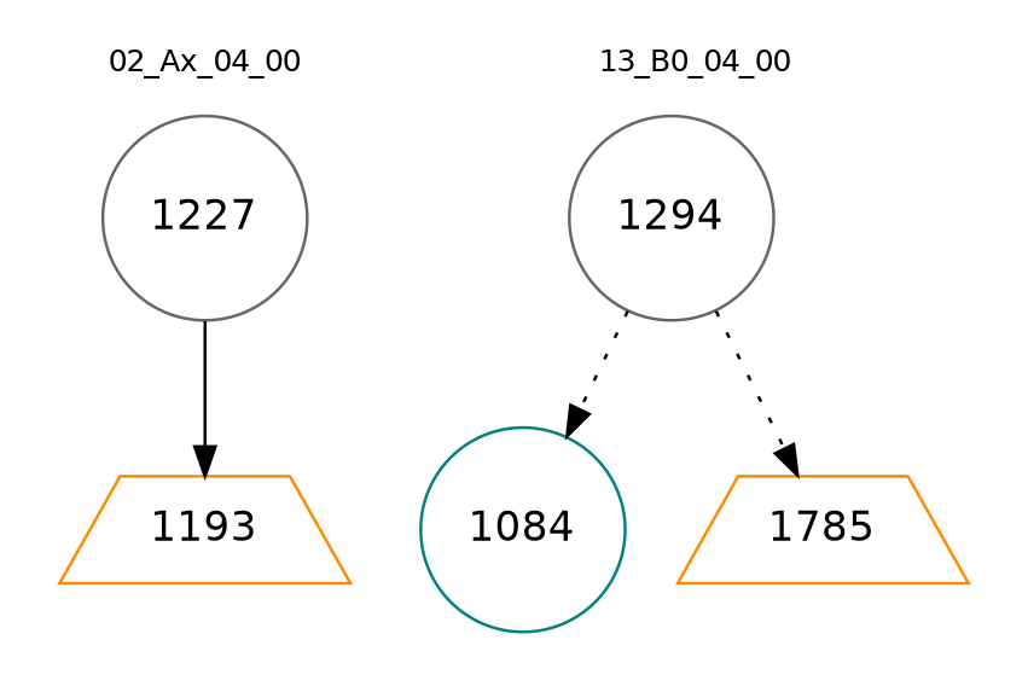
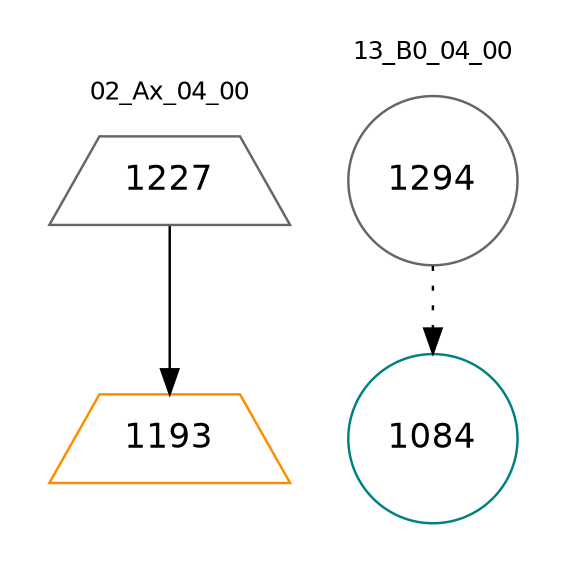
  digraph {
    fontname="DejaVu Sans"
    node [color=gray40 fontname="DejaVu Sans" shape=circle]
    edge [color=black fontname="DejaVu Sans" style=dotted]
-   n1 [label=1227]
+   n1 [label=1227 shape=trapezium]
    n2 [color=darkorange label=1193 shape=trapezium]
    n3 [label=1294]
    n4 [color=teal label=1084]
-   n5 [color=darkorange label=1785 shape=trapezium]
    subgraph cluster_1 {
      color=white
      fontsize=10
      label="02_Ax_04_00"
      n1
      n2
    }
    subgraph cluster_2 {
      color=white
      fontsize=10
      label="13_B0_04_00"
      n3
      n4
-     n5
    }
    n1 -> n2 [style=solid]
    n3 -> n4
-   n3 -> n5
  }
